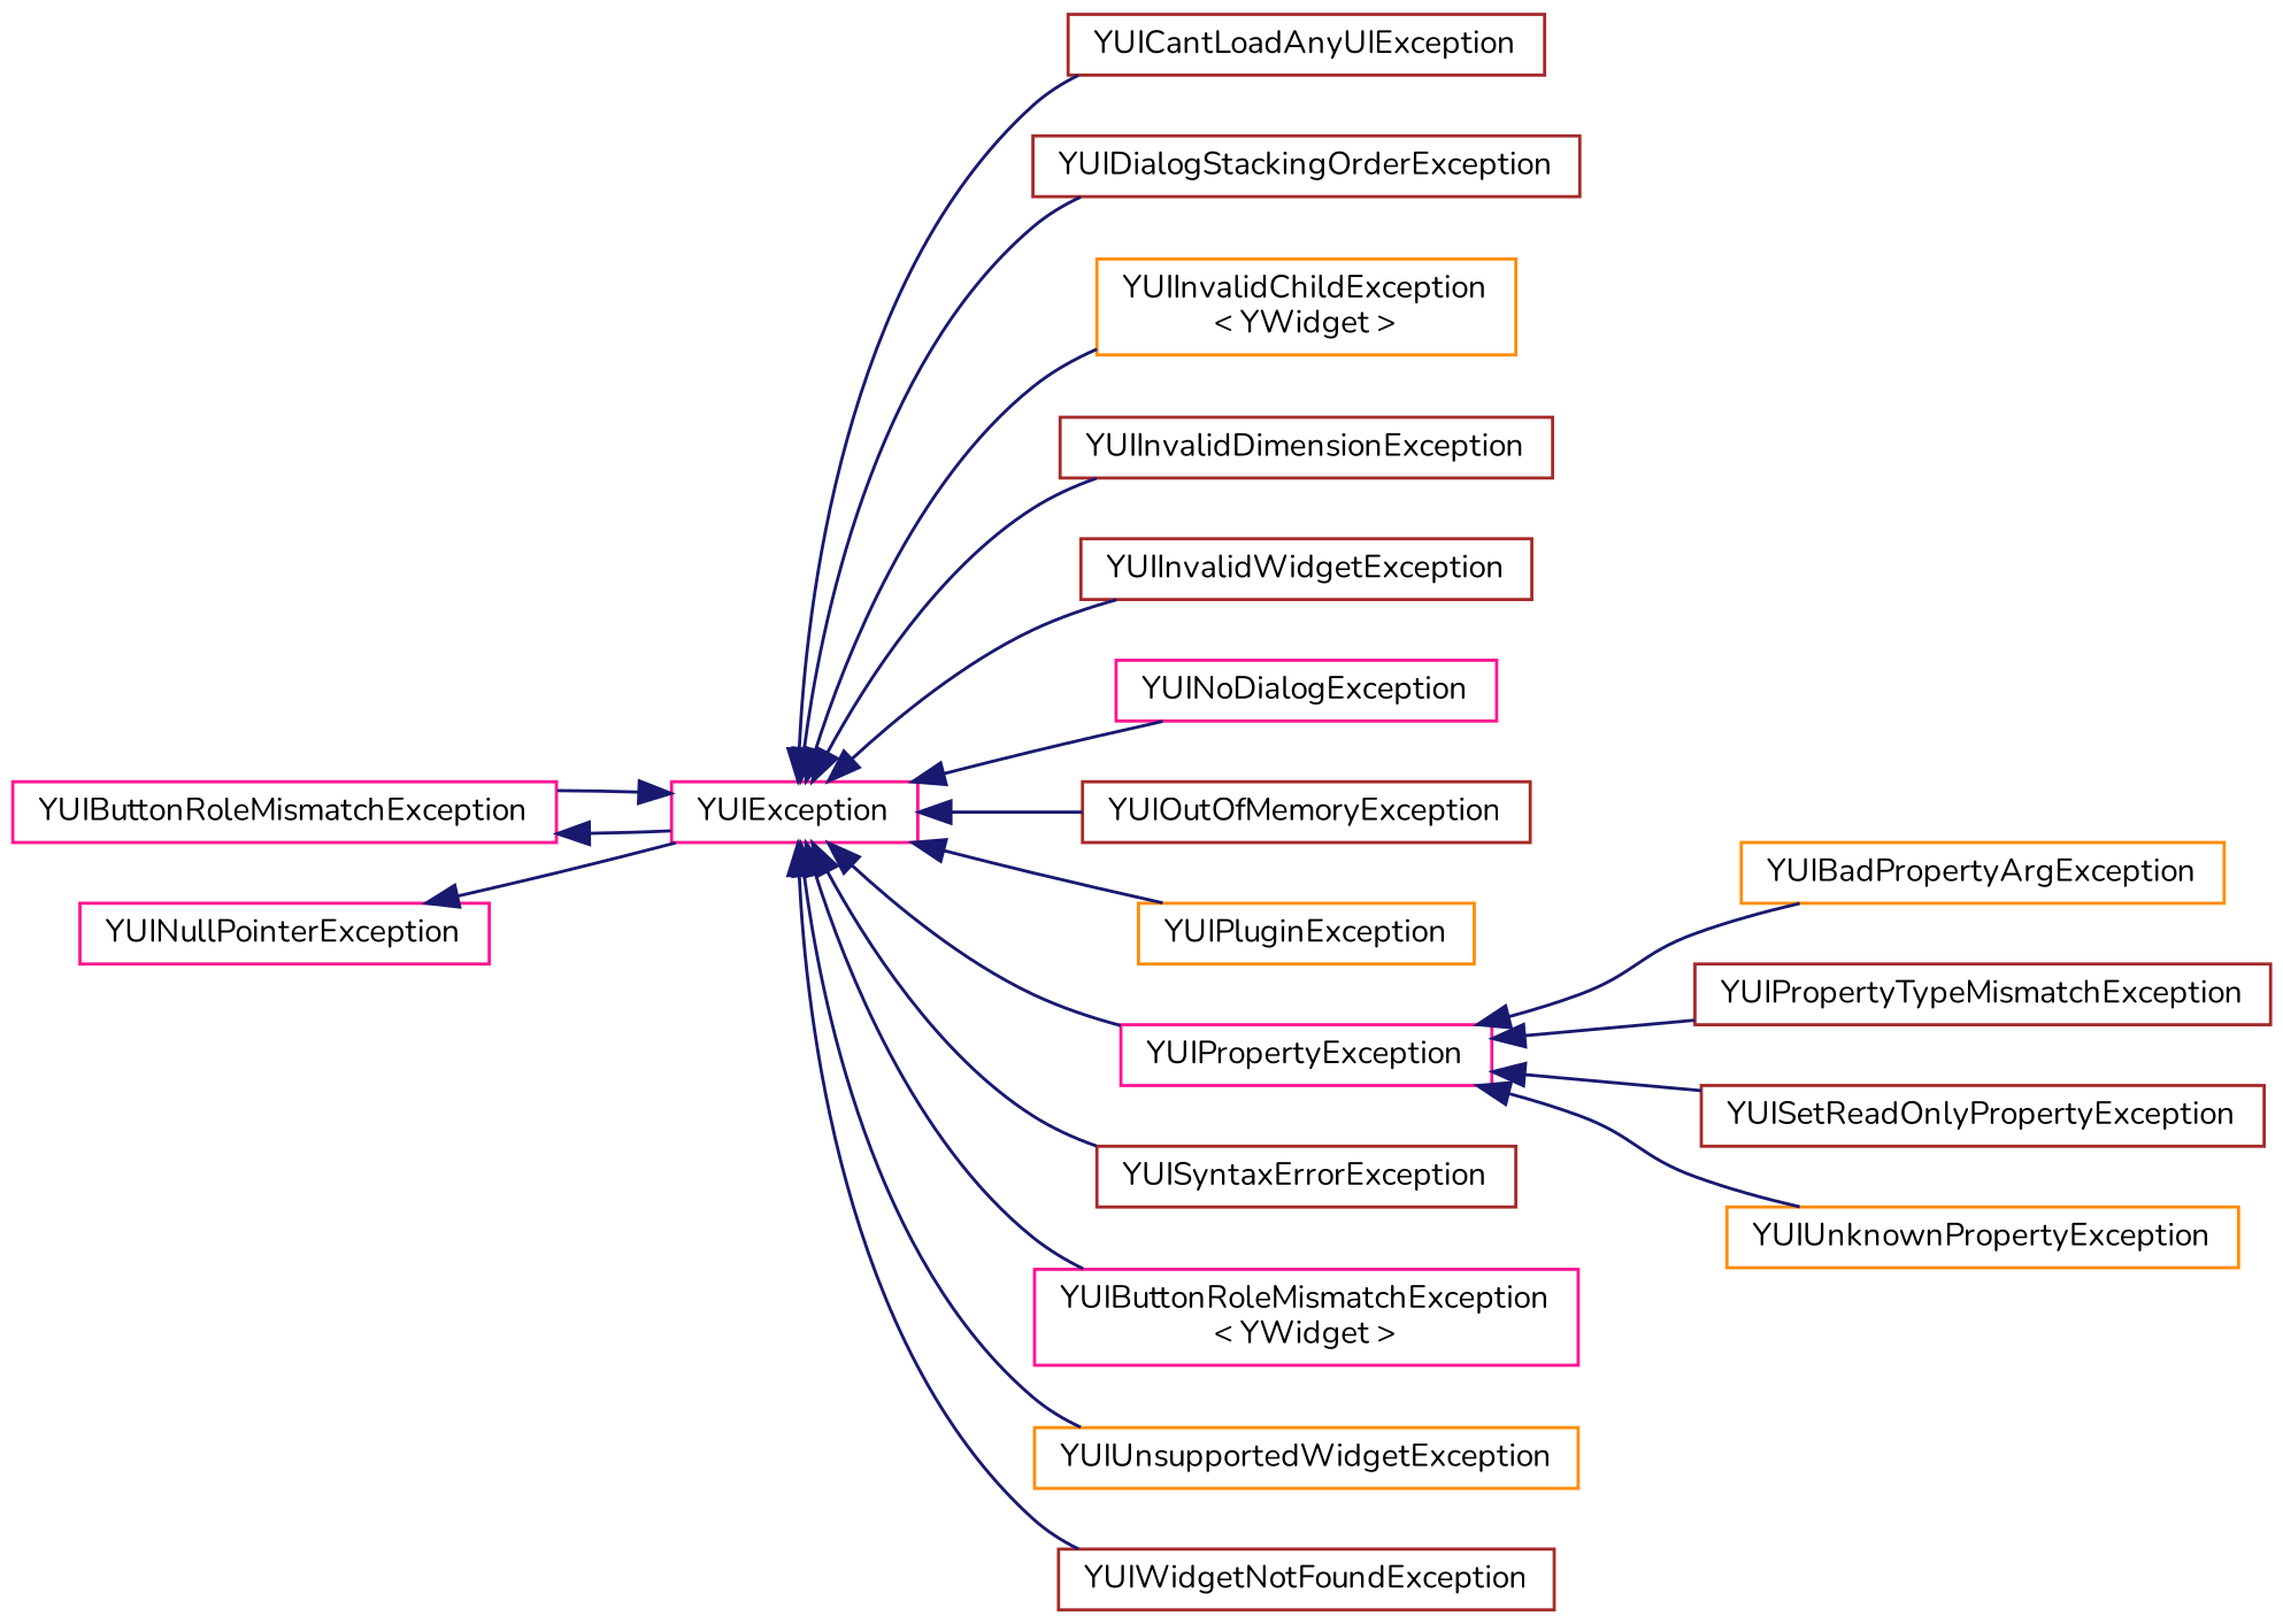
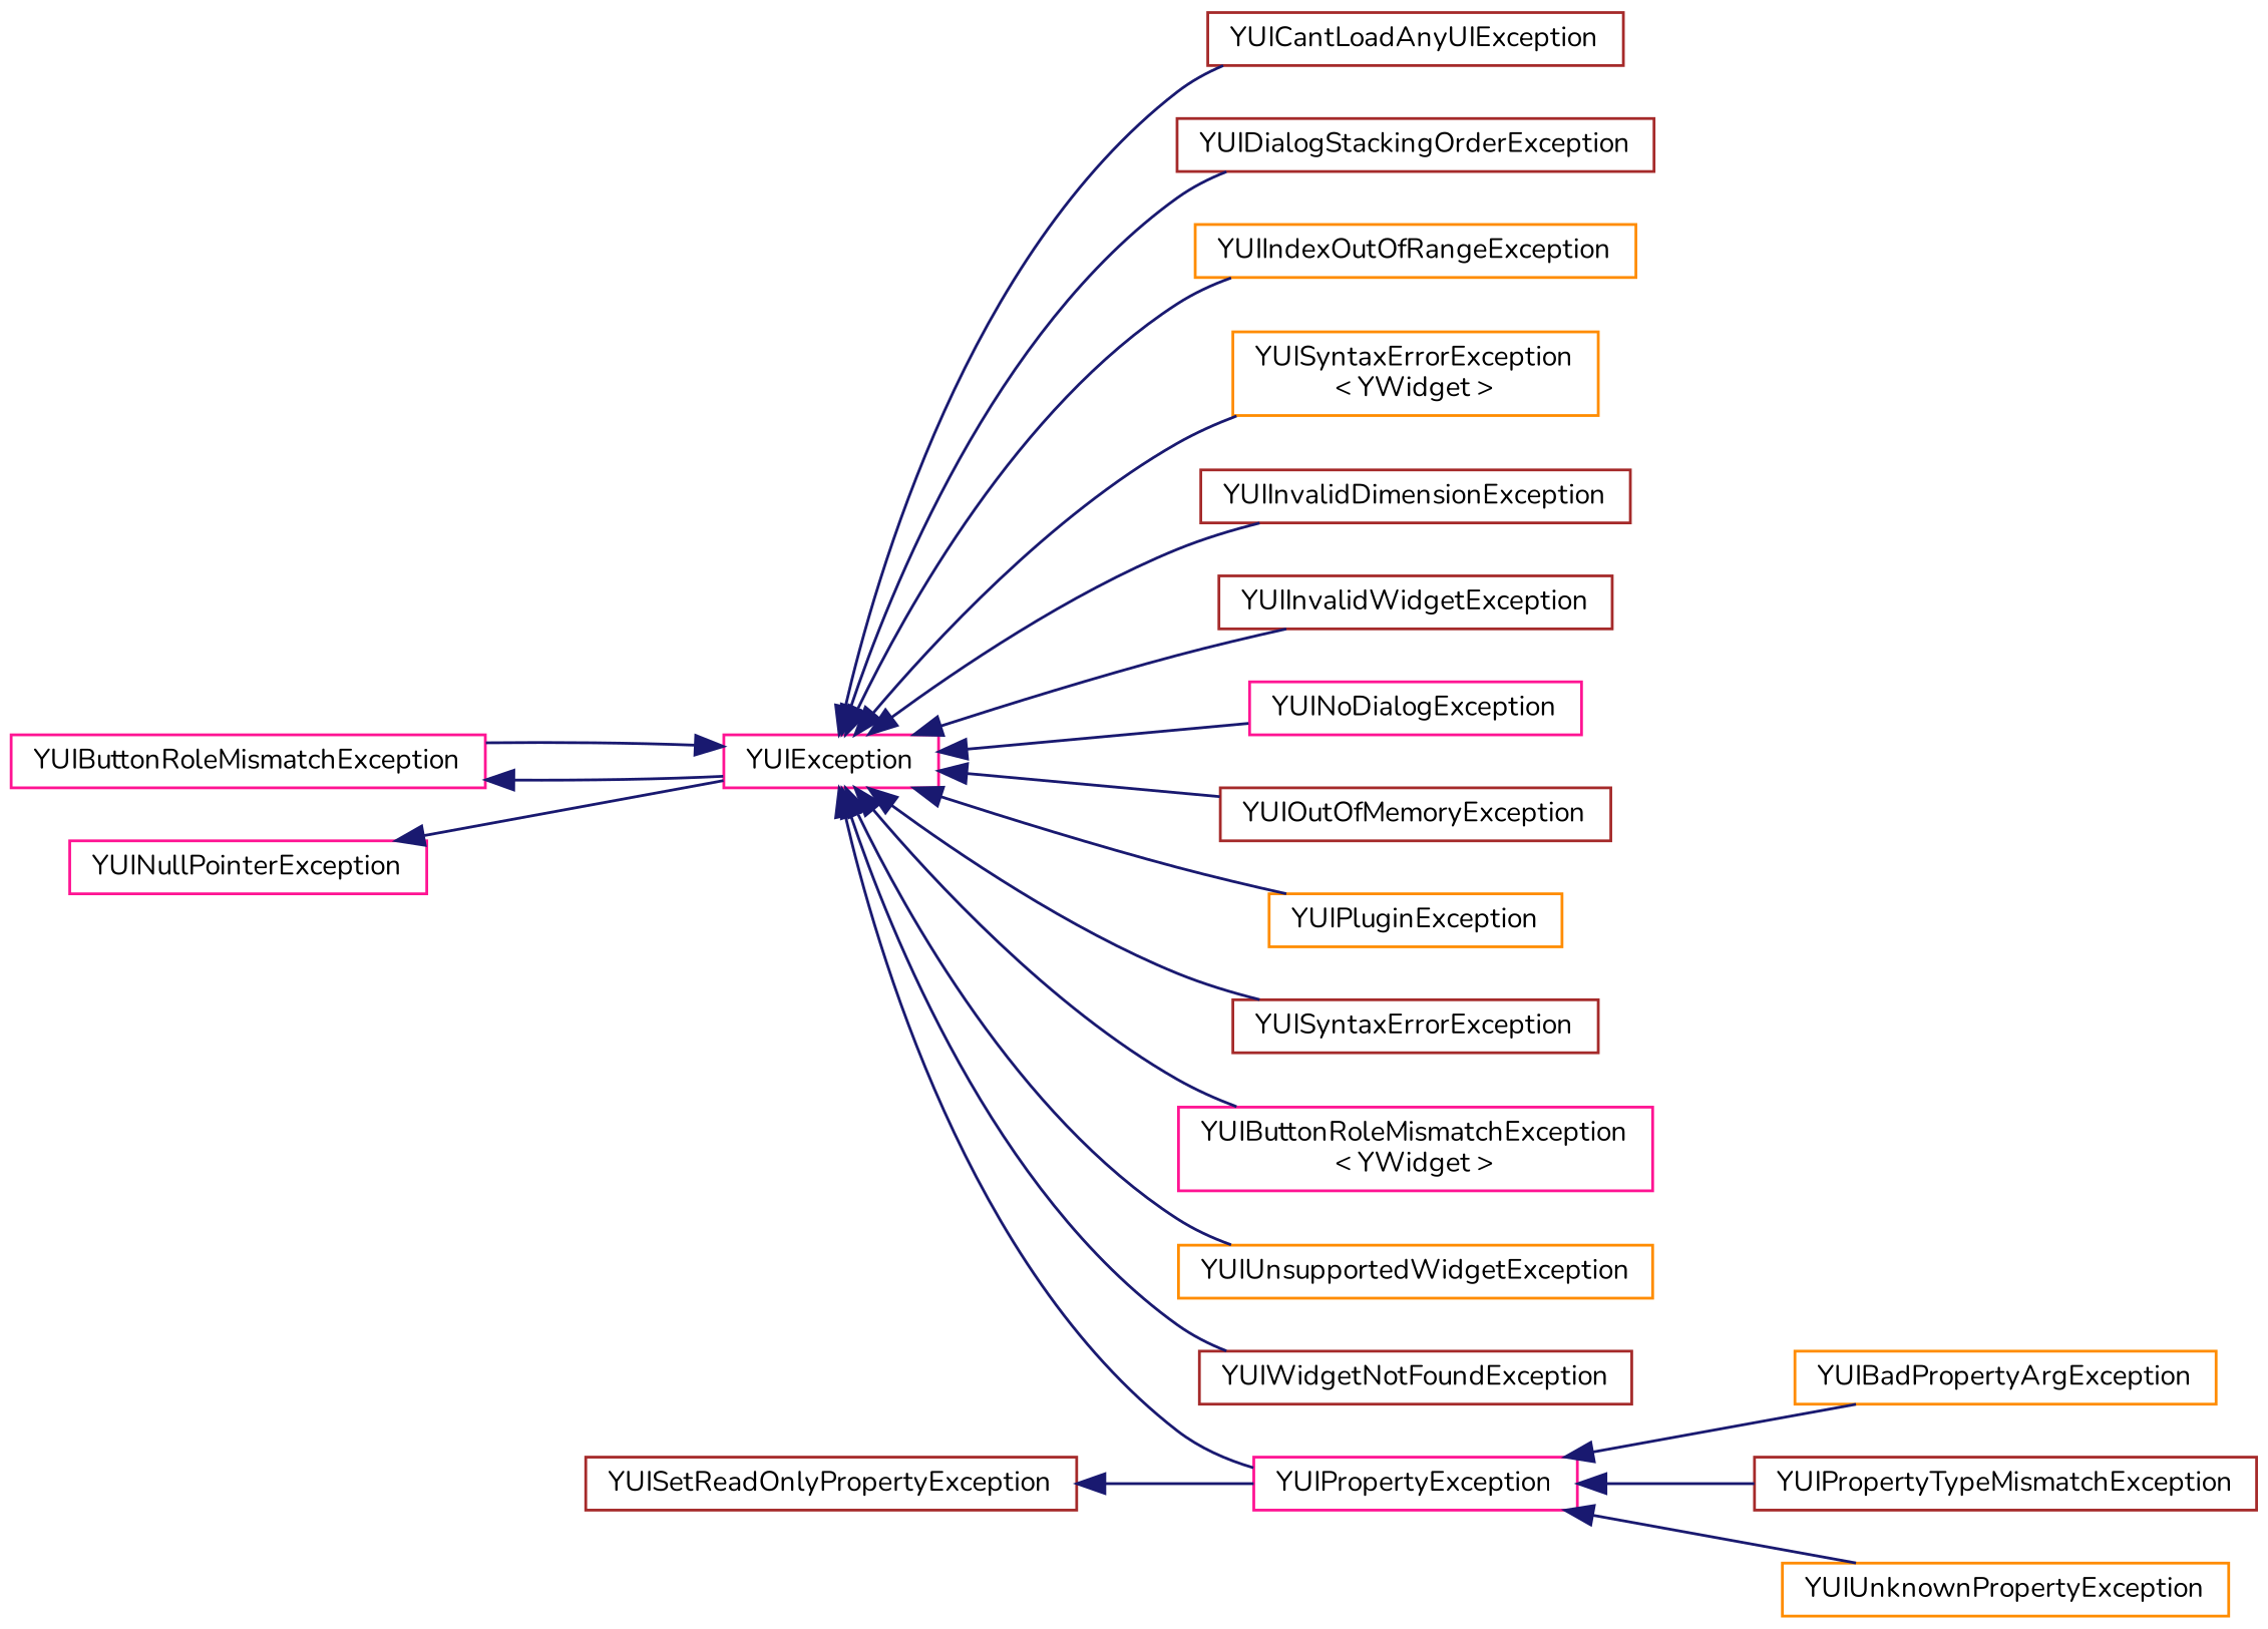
  digraph {
    fontname=Nunito
    rankdir=LR
    node [color=brown fillcolor=white fontname=Nunito fontsize=10 shape=record style=filled]
    edge [color=midnightblue dir=back fontname=Nunito fontsize=10 labelfontname=Helvetica labelfontsize=10 style=solid]
    n1 [color=deeppink height=0.2 label=YUIButtonRoleMismatchException width=0.4]
    n2 [color=deeppink height=0.2 label=YUIException width=0.4]
    n3 [height=0.2 label=YUICantLoadAnyUIException width=0.4]
    n4 [height=0.2 label=YUIDialogStackingOrderException width=0.4]
-   n6 [color=darkorange height=0.2 label="YUIInvalidChildException\l\< YWidget \>" width=0.4]
+   n5 [color=darkorange height=0.2 label=YUIIndexOutOfRangeException width=0.4]
+   n6 [color=darkorange height=0.2 label="YUISyntaxErrorException\l\< YWidget \>" width=0.4]
    n7 [height=0.2 label=YUIInvalidDimensionException width=0.4]
    n8 [height=0.2 label=YUIInvalidWidgetException width=0.4]
    n9 [color=deeppink height=0.2 label=YUINoDialogException width=0.4]
    n10 [height=0.2 label=YUIOutOfMemoryException width=0.4]
    n11 [color=darkorange height=0.2 label=YUIPluginException width=0.4]
    n12 [color=deeppink height=0.2 label=YUIPropertyException width=0.4]
    n13 [height=0.2 label=YUISyntaxErrorException width=0.4]
    n14 [color=deeppink height=0.2 label="YUIButtonRoleMismatchException\l\< YWidget \>" width=0.4]
    n15 [color=darkorange height=0.2 label=YUIUnsupportedWidgetException width=0.4]
    n16 [height=0.2 label=YUIWidgetNotFoundException width=0.4]
    n17 [color=deeppink height=0.2 label=YUINullPointerException width=0.4]
    n18 [color=darkorange height=0.2 label=YUIBadPropertyArgException width=0.4]
    n19 [height=0.2 label=YUIPropertyTypeMismatchException width=0.4]
    n20 [height=0.2 label=YUISetReadOnlyPropertyException width=0.4]
    n21 [color=darkorange height=0.2 label=YUIUnknownPropertyException width=0.4]
    n1 -> n2
    n2 -> n1
    n2 -> n3
    n2 -> n4
+   n2 -> n5
    n2 -> n6
    n2 -> n7
    n2 -> n8
    n2 -> n9
    n2 -> n10
    n2 -> n11
    n2 -> n12
    n2 -> n13
    n2 -> n14
    n2 -> n15
    n2 -> n16
    n12 -> n18
    n12 -> n19
-   n12 -> n20
+   n20 -> n12
    n12 -> n21
    n17 -> n2
  }
